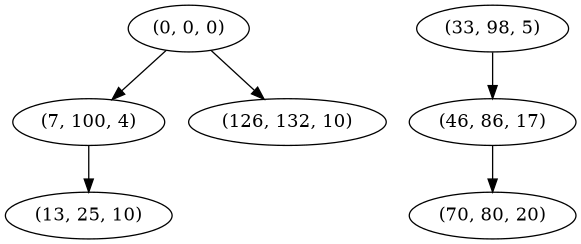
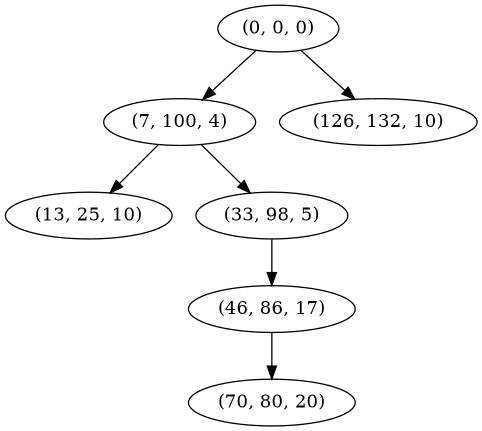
  digraph {
    "(0, 0, 0)"
    "(7, 100, 4)"
    "(126, 132, 10)"
    "(13, 25, 10)"
    "(33, 98, 5)"
    "(46, 86, 17)"
    "(70, 80, 20)"
    "(0, 0, 0)" -> "(7, 100, 4)"
    "(0, 0, 0)" -> "(126, 132, 10)"
    "(7, 100, 4)" -> "(13, 25, 10)"
+   "(7, 100, 4)" -> "(33, 98, 5)"
    "(33, 98, 5)" -> "(46, 86, 17)"
    "(46, 86, 17)" -> "(70, 80, 20)"
  }
